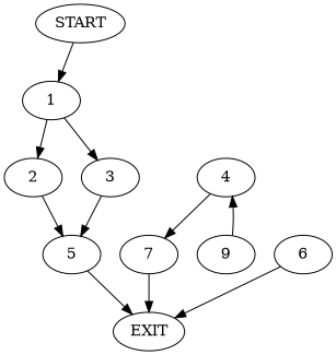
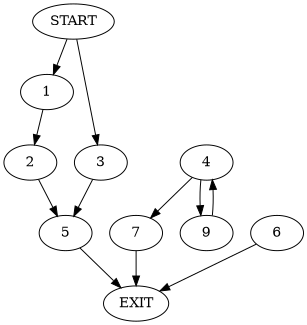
  digraph {
    n1 [label=START]
    1
    2
    3
    n5 [label=EXIT]
    5
    4
    7
    n9 [label=9]
    6
    n1 -> 1
    1 -> 2
-   1 -> 3
+   n1 -> 3
    2 -> 5
    3 -> 5
    5 -> n5
    4 -> 7
+   4 -> n9
    7 -> n5
    n9 -> 4
    6 -> n5
  }
